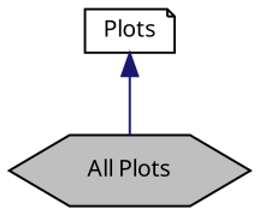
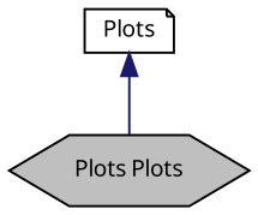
  digraph {
    rankdir=TB
    node [color=black fontname="Lucinda Grande" fontsize=10]
-   n1 [fillcolor=grey75 fontcolor=black height=0.2 label="All Plots" shape=hexagon style=filled width=0.4]
+   n1 [fillcolor=grey75 fontcolor=black height=0.2 label="Plots Plots" shape=hexagon style=filled width=0.4]
    n2 [height=0.2 label=Plots shape=note width=0.4]
    n2 -> n1 [color=midnightblue dir=back fontname="Lucinda Grande" fontsize=10 labelfontname="Lucinda Grande" labelfontsize=10 shape=plaintext style=solid]
  }
